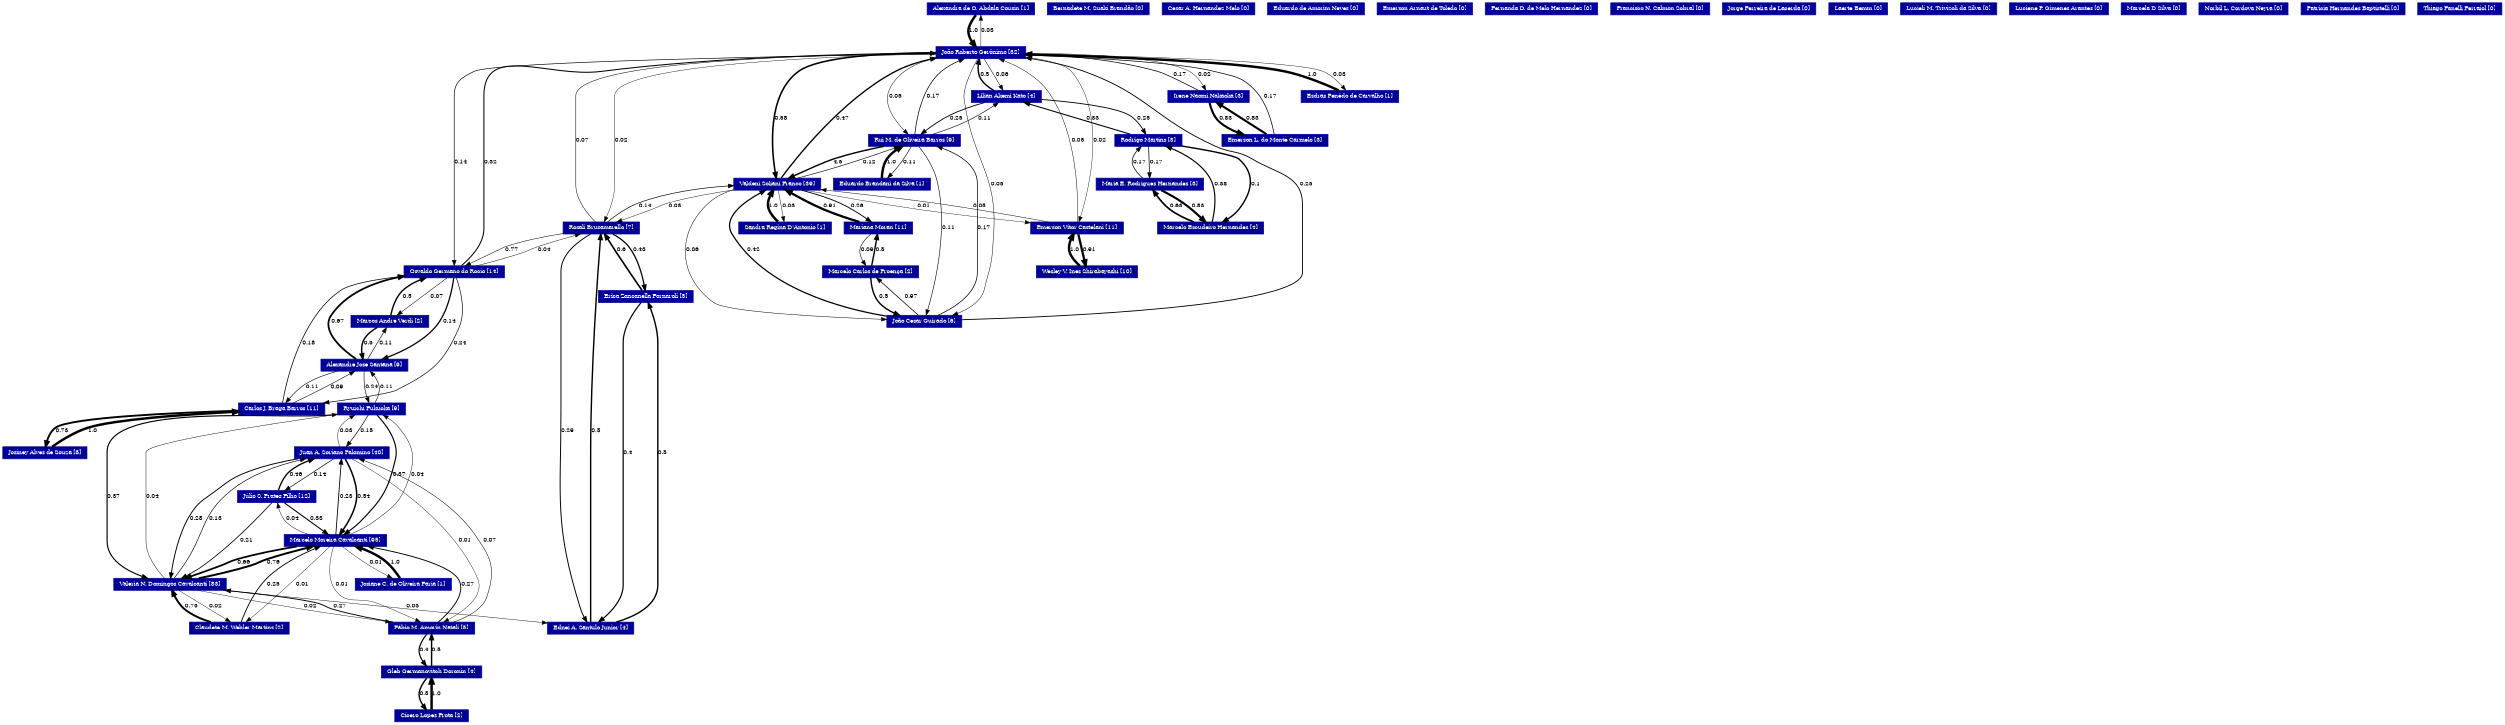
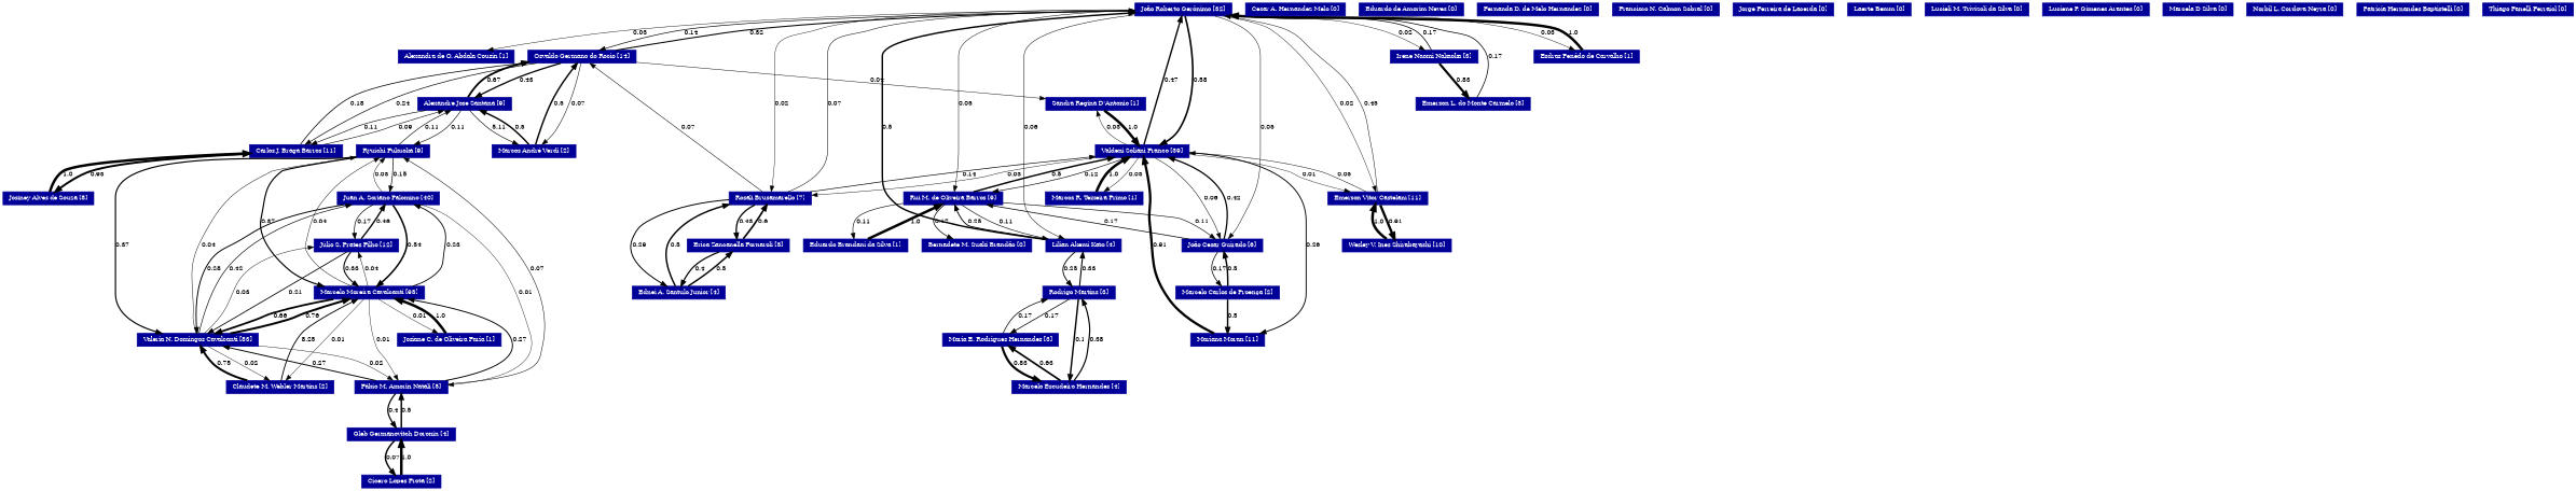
  strict digraph {
    node [color="#000099" fontcolor="#FFFFFF" fontsize=8 shape=rectangle style=filled]
    edge [arrowhead=normal arrowsize=0.75 fontsize=8 penwidth=2.0]
    n1 [height=0.23611 label="Alexandra de O. Abdala Cousin [1]" width=1.8333]
    n2 [height=0.23611 label="João Roberto Gerônimo [32]" width=1.5139]
    n3 [height=0.23611 label="Osvaldo Germano do Rocio [14]" width=1.6944]
    n4 [height=0.23611 label="Rosali Brusamarello [7]" width=1.3194]
    n5 [height=0.23611 label="Rui M. de Oliveira Barros [9]" width=1.5833]
    n6 [height=0.23611 label="Irene Naomi Nakaoka [3]" width=1.4028]
    n7 [height=0.23611 label="Emerson Vitor Castelani [11]" width=1.5694]
    n8 [height=0.23611 label="Valdeni Soliani Franco [39]" width=1.4861]
    n9 [height=0.23611 label="Esdras Penêdo de Carvalho [1]" width=1.625]
    n10 [height=0.23611 label="João Cesar Guirado [6]" width=1.2778]
    n11 [height=0.23611 label="Lilian Akemi Kato [4]" width=1.25]
    n12 [height=0.23611 label="Alexandre Jose Santana [9]" width=1.4722]
    n13 [height=0.23611 label="Carlos J. Braga Barros [11]" width=1.4861]
    n14 [height=0.23611 label="Marcos André Verdi [2]" width=1.3333]
    n15 [height=0.23611 label="Ednei A. Santulo Junior [4]" width=1.4722]
    n16 [height=0.23611 label="Erica Zancanella Fornaroli [5]" width=1.625]
    n17 [height=0.23611 label="Eduardo Brandani da Silva [1]" width=1.6111]
    n18 [height=0.23611 label="Emerson L. do Monte Carmelo [3]" width=1.7917]
    n19 [height=0.23611 label="Wesley V. Ines Shirabayashi [10]" width=1.75]
    n20 [height=0.23611 label="Mariana Moran [11]" width=1.1528]
+   n21 [height=0.23611 label="Marcos R. Teixeira Primo [1]" width=1.5833]
    n22 [height=0.23611 label="Sandra Regina D'Antonio [1]" width=1.5417]
    n23 [height=0.23611 label="Marcelo Carlos de Proença [2]" width=1.625]
    n24 [height=0.23611 label="Rodrigo Martins [3]" width=1.125]
    n25 [height=0.23611 label="Ryuichi Fukuoka [9]" width=1.1528]
    n26 [height=0.23611 label="Josiney Alves de Souza [8]" width=1.4444]
    n27 [height=0.23611 label="Marcelo Escudeiro Hernandes [4]" width=1.7639]
    n28 [height=0.23611 label="Maria E. Rodrigues Hernandes [3]" width=1.7917]
    n29 [height=0.23611 label="Marcelo Moreira Cavalcanti [95]" width=1.7361]
    n30 [height=0.23611 label="Valeria N. Domingos Cavalcanti [83]" width=1.9306]
    n31 [height=0.23611 label="Juan A. Soriano Palomino [40]" width=1.6111]
    n32 [height=0.23611 label="Fábio M. Amorin Natali [5]" width=1.4861]
    n33 [height=0.23611 label="Claudete M. Webler Martins [2]" width=1.6944]
    n34 [height=0.23611 label="Josiane C. de Oliveira Faria [1]" width=1.6667]
    n35 [height=0.23611 label="Júlio S. Prates Filho [12]" width=1.3611]
    n36 [height=0.23611 label="Gleb Germanovitch Doronin [4]" width=1.6806]
    n37 [height=0.23611 label="Cícero Lopes Frota [2]" width=1.2778]
    n38 [height=0.23611 label="Bernadete M. Suaki Brandão [0]" width=1.6944]
    n39 [height=0.23611 label="Cesar A. Hernandez Melo [0]" width=1.5833]
    n40 [height=0.23611 label="Eduardo de Amorim Neves [0]" width=1.625]
-   n41 [height=0.23611 label="Emerson Arnaut de Toledo [0]" width=1.6111]
    n42 [height=0.23611 label="Fernanda D. de Melo Hernandez [0]" width=1.875]
    n43 [height=0.23611 label="Francisco N. Calmon Sobral [0]" width=1.6806]
    n44 [height=0.23611 label="Jorge Ferreira de Lacerda [0]" width=1.5833]
    n45 [height=0.23611 label="Laerte Bemm [0]" width=1.0278]
    n46 [height=0.23611 label="Lucieli M. Trivizoli da Silva [0]" width=1.6944]
    n47 [height=0.23611 label="Luciene P. Gimenes Arantes [0]" width=1.6944]
    n48 [height=0.23611 label="Marcela D Silva [0]" width=1.1528]
    n49 [height=0.23611 label="Norbil L. Cordova Neyra [0]" width=1.5417]
    n50 [height=0.23611 label="Patricia Hernandes Baptistelli [0]" width=1.75]
    n51 [height=0.23611 label="Thiago Fanelli Ferraiol [0]" width=1.4444]
-   n1 -> n2 [label=1.0 penwidth=3.5]
    n2 -> n1 [label=0.03 penwidth=0.59]
    n2 -> n3 [label=0.14 penwidth=0.92]
    n2 -> n4 [label=0.02 penwidth=0.56]
    n2 -> n5 [label=0.05 penwidth=0.65]
    n2 -> n6 [label=0.02 penwidth=0.56]
    n2 -> n7 [label=0.02 penwidth=0.56]
    n2 -> n8 [label=0.58 penwidth=2.24]
    n2 -> n9 [label=0.03 penwidth=0.59]
    n2 -> n10 [label=0.05 penwidth=0.65]
    n2 -> n11 [label=0.06 penwidth=0.68]
    n3 -> n2 [label=0.32 penwidth=1.46]
-   n3 -> n4 [label=0.04 penwidth=0.62]
-   n3 -> n12 [label=0.14 penwidth=1.79]
+   n3 -> n22 [label=0.04 penwidth=0.62]
+   n3 -> n12 [label=0.43 penwidth=1.79]
    n3 -> n13 [label=0.24 penwidth=0.92]
    n3 -> n14 [label=0.07 penwidth=0.71]
    n4 -> n2 [label=0.07 penwidth=0.71]
-   n4 -> n3 [label=0.77 penwidth=0.71]
+   n4 -> n3 [label=0.07 penwidth=0.71]
    n4 -> n8 [label=0.14 penwidth=0.92]
    n4 -> n15 [label=0.29 penwidth=1.37]
    n4 -> n16 [label=0.43 penwidth=1.79]
-   n5 -> n2 [label=0.17 penwidth=1.01]
-   n5 -> n8 [label=4.5]
+   n5 -> n38 [label=0.17 penwidth=1.01]
+   n5 -> n8 [label=0.5]
    n5 -> n10 [label=0.11 penwidth=0.83]
    n5 -> n11 [label=0.11 penwidth=0.83]
    n5 -> n17 [label=0.11 penwidth=0.83]
    n6 -> n2 [label=0.17 penwidth=1.01]
    n6 -> n18 [label=0.83 penwidth=2.99]
-   n7 -> n2 [label=0.05 penwidth=0.65]
+   n7 -> n2 [label=0.45 penwidth=0.65]
    n7 -> n8 [label=0.05 penwidth=0.65]
    n7 -> n19 [label=0.91 penwidth=3.23]
    n8 -> n2 [label=0.47 penwidth=1.91]
    n8 -> n4 [label=0.03 penwidth=0.59]
    n8 -> n5 [label=0.12 penwidth=0.86]
    n8 -> n7 [label=0.01 penwidth=0.53]
    n8 -> n10 [label=0.06 penwidth=0.68]
    n8 -> n20 [label=0.26 penwidth=1.28]
+   n8 -> n21 [label=0.03 penwidth=0.59]
    n8 -> n22 [label=0.03 penwidth=0.59]
    n9 -> n2 [label=1.0 penwidth=3.5]
-   n10 -> n2 [label=0.25 penwidth=1.25]
    n10 -> n5 [label=0.17 penwidth=1.01]
    n10 -> n8 [label=0.42 penwidth=1.76]
-   n10 -> n23 [label=0.97 penwidth=1.01]
+   n10 -> n23 [label=0.17 penwidth=1.01]
    n11 -> n2 [label=0.5]
    n11 -> n5 [label=0.25 penwidth=1.25]
    n11 -> n24 [label=0.25 penwidth=1.25]
    n12 -> n3 [label=0.67 penwidth=2.51]
    n12 -> n13 [label=0.11 penwidth=0.83]
-   n12 -> n14 [label=0.11 penwidth=0.83]
-   n12 -> n25 [label=0.24 penwidth=0.83]
+   n12 -> n14 [label=5.11 penwidth=0.83]
+   n12 -> n25 [label=0.11 penwidth=0.83]
    n13 -> n3 [label=0.18 penwidth=1.04]
    n13 -> n12 [label=0.09 penwidth=0.77]
-   n13 -> n26 [label=0.73 penwidth=2.69]
+   n13 -> n26 [label=0.93 penwidth=2.69]
    n14 -> n3 [label=0.5]
    n14 -> n12 [label=0.5]
    n15 -> n4 [label=0.5]
    n15 -> n16 [label=0.5]
    n16 -> n4 [label=0.6 penwidth=2.3]
    n16 -> n15 [label=0.4 penwidth=1.7]
    n17 -> n5 [label=1.0 penwidth=3.5]
    n18 -> n2 [label=0.17 penwidth=1.01]
-   n18 -> n6 [label=0.83 penwidth=2.99]
    n19 -> n7 [label=1.0 penwidth=3.5]
    n20 -> n8 [label=0.91 penwidth=3.23]
-   n20 -> n23 [label=0.09 penwidth=0.77]
+   n21 -> n8 [label=1.0 penwidth=3.5]
    n22 -> n8 [label=1.0 penwidth=3.5]
    n23 -> n10 [label=0.5]
    n23 -> n20 [label=0.5]
    n24 -> n11 [label=0.33 penwidth=1.49]
    n24 -> n27 [label=0.1]
    n24 -> n28 [label=0.17 penwidth=1.01]
    n25 -> n12 [label=0.11 penwidth=0.83]
    n25 -> n29 [label=0.37 penwidth=1.61]
    n25 -> n30 [label=0.37 penwidth=1.61]
    n25 -> n31 [label=0.15 penwidth=0.95]
    n26 -> n13 [label=1.0 penwidth=3.5]
    n27 -> n24 [label=0.38 penwidth=1.64]
    n27 -> n28 [label=0.63 penwidth=2.39]
    n28 -> n24 [label=0.17 penwidth=1.01]
    n28 -> n27 [label=0.83 penwidth=2.99]
    n29 -> n25 [label=0.04 penwidth=0.62]
    n29 -> n30 [label=0.66 penwidth=2.48]
    n29 -> n31 [label=0.23 penwidth=1.19]
    n29 -> n32 [label=0.01 penwidth=0.53]
    n29 -> n33 [label=0.01 penwidth=0.53]
    n29 -> n34 [label=0.01 penwidth=0.53]
    n29 -> n35 [label=0.04 penwidth=0.62]
    n30 -> n25 [label=0.04 penwidth=0.62]
    n30 -> n29 [label=0.76 penwidth=2.78]
-   n30 -> n31 [label=0.13 penwidth=0.89]
+   n30 -> n31 [label=0.42 penwidth=0.89]
    n30 -> n32 [label=0.02 penwidth=0.56]
    n30 -> n33 [label=0.02 penwidth=0.56]
-   n30 -> n15 [label=0.03 penwidth=0.59]
+   n30 -> n35 [label=0.03 penwidth=0.59]
    n31 -> n25 [label=0.03 penwidth=0.59]
    n31 -> n29 [label=0.54 penwidth=2.12]
    n31 -> n30 [label=0.28 penwidth=1.34]
    n31 -> n32 [label=0.01 penwidth=0.53]
-   n31 -> n35 [label=0.14 penwidth=0.92]
+   n31 -> n35 [label=0.17 penwidth=0.92]
    n32 -> n29 [label=0.27 penwidth=1.31]
    n32 -> n30 [label=0.27 penwidth=1.31]
-   n32 -> n31 [label=0.07 penwidth=0.71]
+   n32 -> n25 [label=0.07 penwidth=0.71]
    n32 -> n36 [label=0.4 penwidth=1.7]
-   n33 -> n29 [label=0.25 penwidth=1.25]
+   n33 -> n29 [label=8.25 penwidth=1.25]
    n33 -> n30 [label=0.75 penwidth=2.75]
    n34 -> n29 [label=1.0 penwidth=3.5]
    n35 -> n29 [label=0.33 penwidth=1.49]
    n35 -> n30 [label=0.21 penwidth=1.13]
    n35 -> n31 [label=0.46 penwidth=1.88]
    n36 -> n32 [label=0.5]
-   n36 -> n37 [label=0.5]
+   n36 -> n37 [label=0.07]
    n37 -> n36 [label=1.0 penwidth=3.5]
  }
